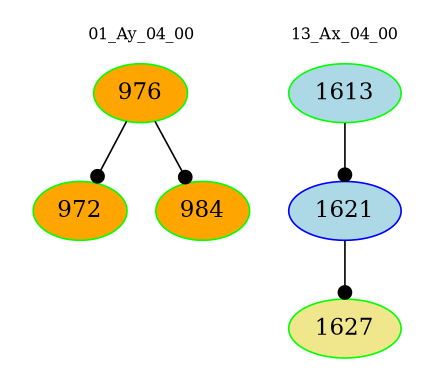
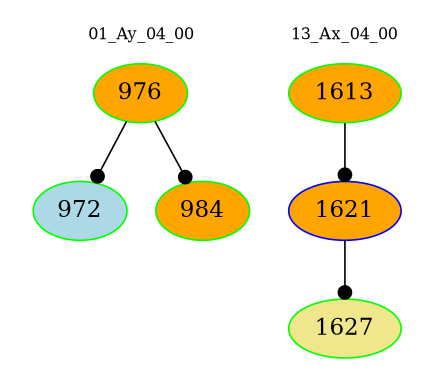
  digraph {
    node [color=green fillcolor=orange style=filled]
    edge [arrowhead=dot color=black]
-   n1 [label=972]
+   n1 [fillcolor=lightblue label=972]
    n2 [label=976]
    n3 [label=984]
-   n4 [fillcolor=lightblue label=1613]
-   n5 [color=blue fillcolor=lightblue label=1621]
+   n4 [label=1613]
+   n5 [color=blue label=1621]
    n6 [fillcolor=khaki label=1627]
    subgraph cluster_1 {
      color=white
      fontsize=10
      label="01_Ay_04_00"
      n1
      n2
      n3
    }
    subgraph cluster_2 {
      color=white
      fontsize=10
      label="13_Ax_04_00"
      n4
      n5
      n6
    }
    n2 -> n1
    n2 -> n3
    n4 -> n5
    n5 -> n6
  }
